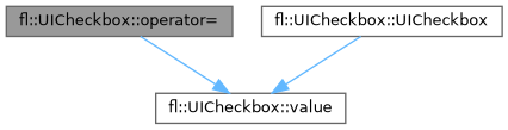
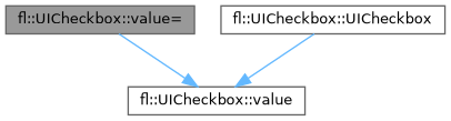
  digraph {
    rankdir=TB
    node [color=grey40 fillcolor=white fontname=Helvetica fontsize=10 shape=box style=filled]
    edge [color=steelblue1 fontname=Helvetica fontsize=10 labelfontname=Helvetica labelfontsize=10 style=solid]
-   n1 [color=gray40 fillcolor=grey60 fontcolor=black height=0.2 label="fl::UICheckbox::operator=" width=0.4]
+   n1 [color=gray40 fillcolor=grey60 fontcolor=black height=0.2 label="fl::UICheckbox::value=" width=0.4]
    n2 [height=0.2 label="fl::UICheckbox::value" width=0.4]
    n3 [height=0.2 label="fl::UICheckbox::UICheckbox" width=0.4]
    n1 -> n2
    n3 -> n2
  }
